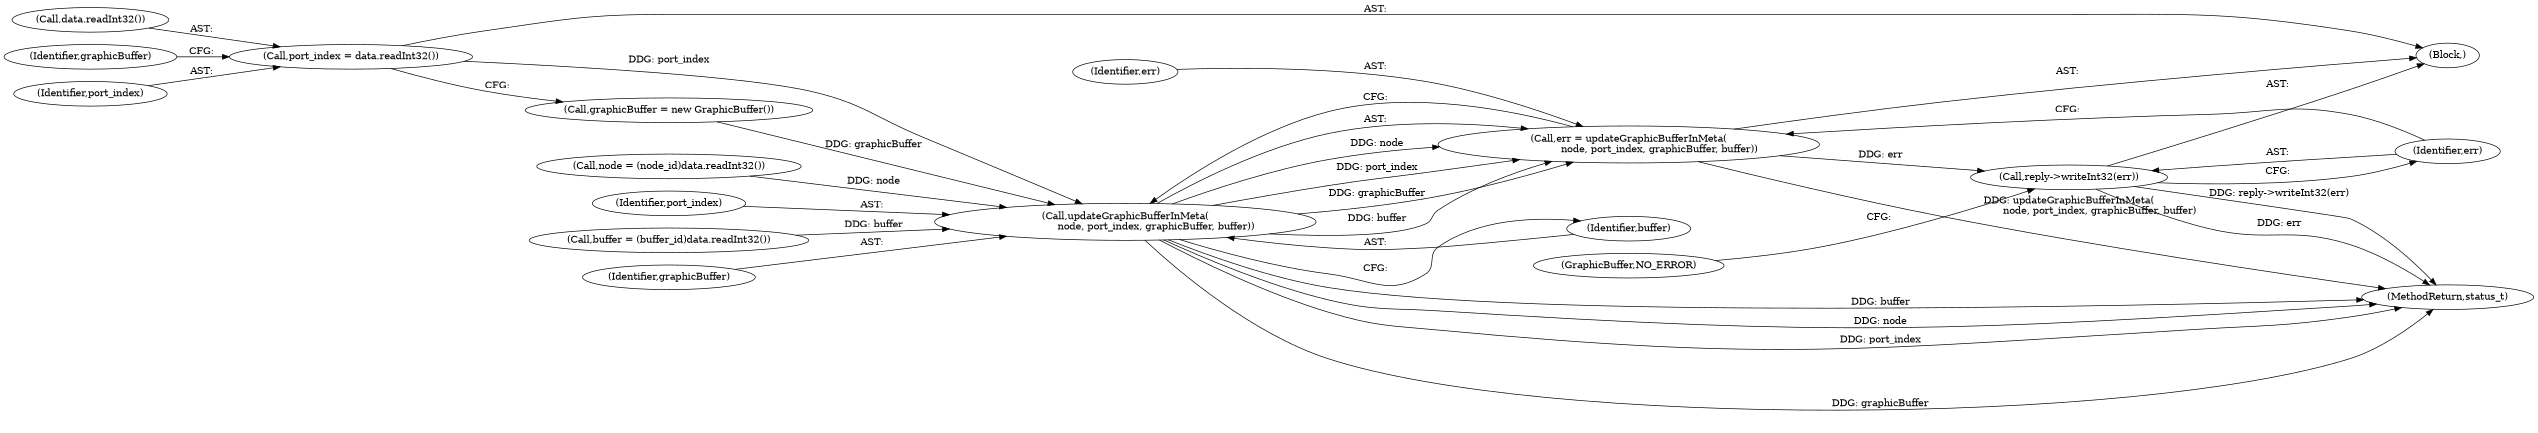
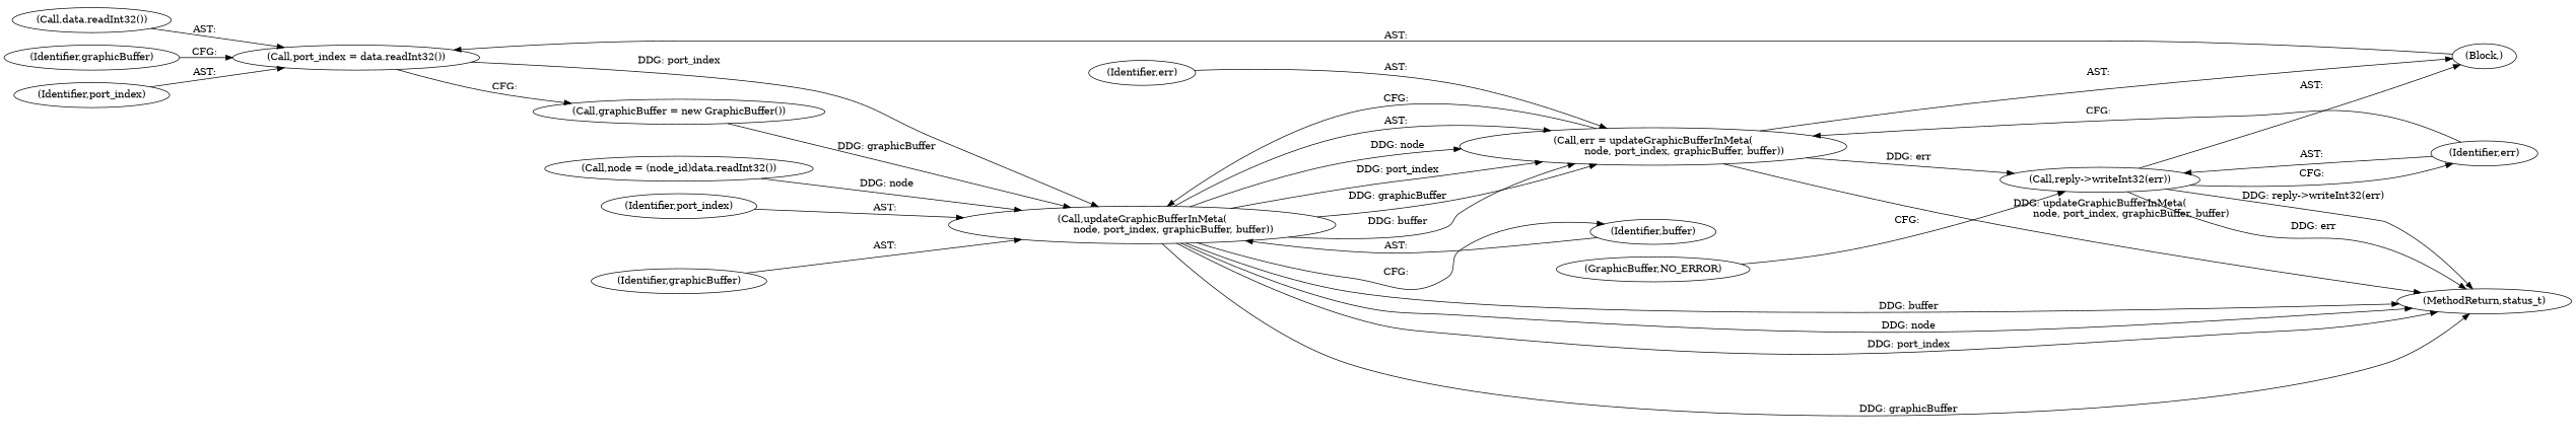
  digraph {
    rankdir=LR
    n1 [label="(Call,port_index = data.readInt32())"]
    n2 [label="(Call,updateGraphicBufferInMeta(\n                    node, port_index, graphicBuffer, buffer))"]
    n3 [label="(Block,)"]
    n4 [label="(Call,graphicBuffer = new GraphicBuffer())"]
    n5 [label="(Call,err = updateGraphicBufferInMeta(\n                    node, port_index, graphicBuffer, buffer))"]
    n6 [label="(MethodReturn,status_t)"]
    n7 [label="(Identifier,buffer)"]
    n8 [label="(Call,data.readInt32())"]
    n9 [label="(Call,reply->writeInt32(err))"]
    n10 [label="(Identifier,err)"]
    n11 [label="(Call,node = (node_id)data.readInt32())"]
    n12 [label="(Identifier,graphicBuffer)"]
    n13 [label="(Identifier,port_index)"]
    n14 [label="(Identifier,err)"]
    n15 [label="(Identifier,port_index)"]
-   n16 [label="(Call,buffer = (buffer_id)data.readInt32())"]
    n17 [label="(GraphicBuffer,NO_ERROR)"]
    n18 [label="(Identifier,graphicBuffer)"]
    n1 -> n2 [label="DDG: port_index"]
-   n1 -> n3 [label="AST: "]
+   n3 -> n1 [label="AST: "]
    n1 -> n4 [label="CFG: "]
    n2 -> n5 [label="AST: "]
    n2 -> n5 [label="DDG: node"]
    n2 -> n5 [label="DDG: port_index"]
    n2 -> n5 [label="DDG: graphicBuffer"]
    n2 -> n5 [label="DDG: buffer"]
    n2 -> n6 [label="DDG: buffer"]
    n2 -> n6 [label="DDG: graphicBuffer"]
    n2 -> n6 [label="DDG: node"]
    n2 -> n6 [label="DDG: port_index"]
    n2 -> n7 [label="CFG: "]
    n4 -> n2 [label="DDG: graphicBuffer"]
    n5 -> n2 [label="CFG: "]
    n5 -> n3 [label="AST: "]
    n5 -> n6 [label="DDG: updateGraphicBufferInMeta(\n                    node, port_index, graphicBuffer, buffer)"]
    n5 -> n9 [label="DDG: err"]
    n7 -> n2 [label="AST: "]
    n8 -> n1 [label="AST: "]
    n9 -> n3 [label="AST: "]
    n9 -> n6 [label="DDG: err"]
    n9 -> n6 [label="DDG: reply->writeInt32(err)"]
    n9 -> n10 [label="CFG: "]
    n10 -> n5 [label="CFG: "]
    n10 -> n9 [label="AST: "]
    n11 -> n2 [label="DDG: node"]
    n12 -> n1 [label="CFG: "]
    n13 -> n2 [label="AST: "]
    n14 -> n5 [label="AST: "]
    n15 -> n1 [label="AST: "]
-   n16 -> n2 [label="DDG: buffer"]
    n17 -> n9 [label="CFG: "]
    n18 -> n2 [label="AST: "]
  }
